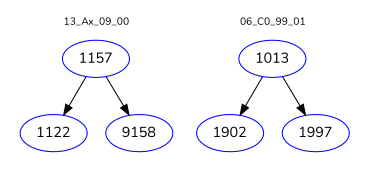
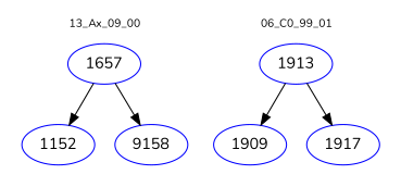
  digraph {
    fontname=Nunito
    node [color=blue fontname=Nunito]
    edge [color=black fontname=Nunito]
-   n1 [label=1157]
-   n2 [label=1122]
+   n1 [label=1657]
+   n2 [label=1152]
    n3 [label=9158]
-   n4 [label=1013]
-   n5 [label=1902]
-   n6 [label=1997]
+   n4 [label=1913]
+   n5 [label=1909]
+   n6 [label=1917]
    subgraph cluster_1 {
      color=white
      fontsize=10
      label="13_Ax_09_00"
      n1
      n2
      n3
    }
    subgraph cluster_2 {
      color=white
      fontsize=10
      label="06_C0_99_01"
      n4
      n5
      n6
    }
    n1 -> n2
    n1 -> n3
    n4 -> n5
    n4 -> n6
  }
